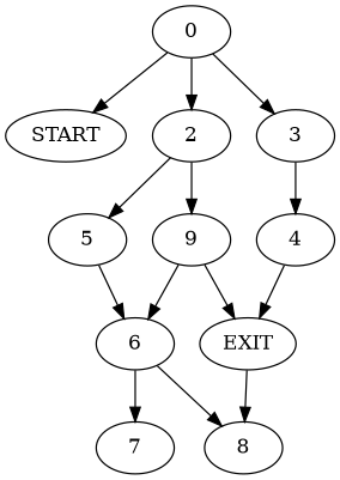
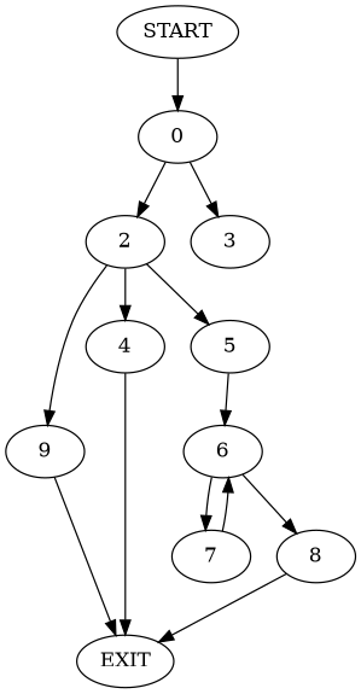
  digraph {
    n1 [label=START]
    n2 [label=0]
    2
    3
    n5 [label=EXIT]
    9
    4
    5
    6
    7
    8
-   n2 -> n1
+   n1 -> n2
    n2 -> 2
    n2 -> 3
    2 -> 9
-   3 -> 4
+   2 -> 4
    2 -> 5
    9 -> n5
    4 -> n5
    5 -> 6
    6 -> 7
    6 -> 8
-   9 -> 6
-   n5 -> 8
+   7 -> 6
+   8 -> n5
  }
